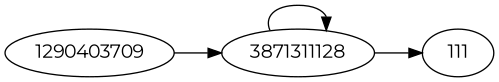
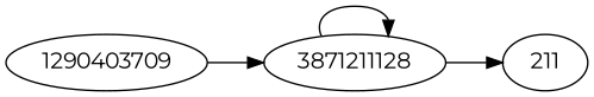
  digraph {
    fontname=Montserrat
    rankdir=LR
    node [fontname=Montserrat]
    edge [fontname=Montserrat]
-   3871211128 [label=3871311128]
-   211 [label=111]
+   3871211128
+   211
    1290403709
    3871211128 -> 3871211128
    3871211128 -> 211
    1290403709 -> 3871211128
  }
